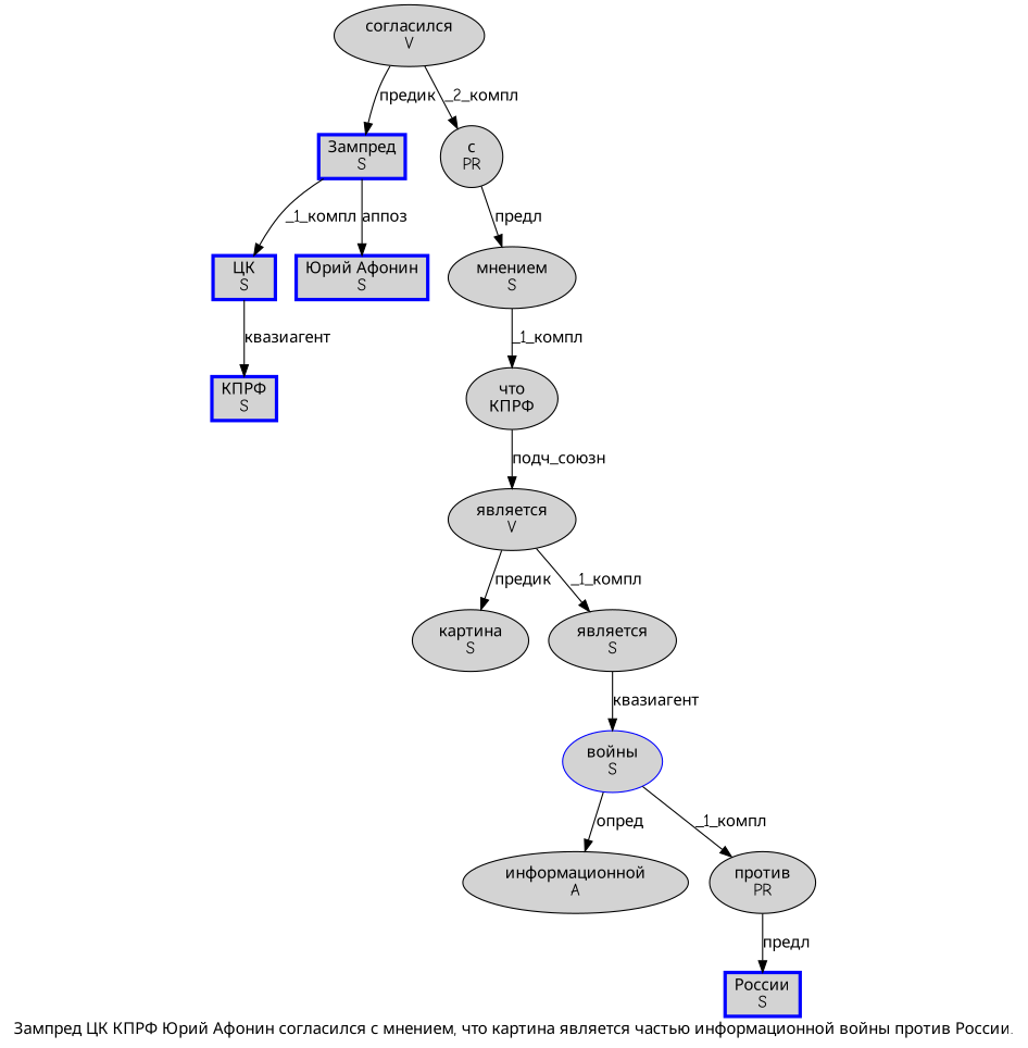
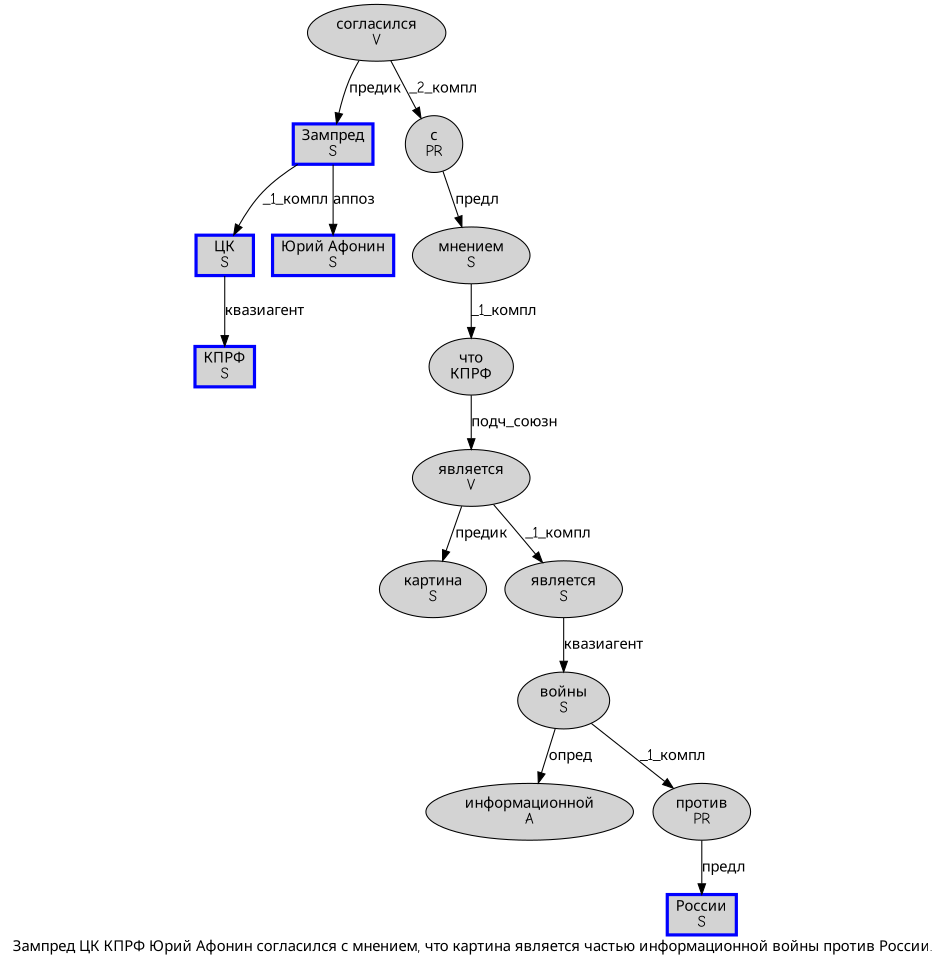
  digraph {
    fontname="Comic Neue"
    label="Зампред ЦК КПРФ Юрий Афонин согласился с мнением, что картина является частью информационной войны против России."
    node [fillcolor=lightgray fontname="Comic Neue" penwidth=1 shape=ellipse style=filled]
    edge [fontname="Comic Neue"]
    n1 [color=blue label="Зампред\nS" penwidth=3 shape=box]
    n2 [color=blue label="ЦК\nS" penwidth=3 shape=box]
    n3 [color=blue label="Юрий Афонин\nS" penwidth=3 shape=box]
    n4 [color=blue label="КПРФ\nS" penwidth=3 shape=box]
    n5 [label="согласился\nV"]
    n6 [label="с\nPR"]
    n7 [label="мнением\nS"]
    n8 [label="что\nКПРФ"]
    n9 [label="является\nV"]
    n10 [label="картина\nS"]
    n11 [label="является\nS"]
-   n12 [label="войны\nS" color=blue]
+   n12 [label="войны\nS"]
    n13 [label="информационной\nA"]
    n14 [label="против\nPR"]
    n15 [color=blue label="России\nS" penwidth=3 shape=box]
    n1 -> n2 [label="_1_компл"]
    n1 -> n3 [label="аппоз"]
    n2 -> n4 [label="квазиагент"]
    n5 -> n1 [label="предик"]
    n5 -> n6 [label="_2_компл"]
    n6 -> n7 [label="предл"]
    n7 -> n8 [label="_1_компл"]
    n8 -> n9 [label="подч_союзн"]
    n9 -> n10 [label="предик"]
    n9 -> n11 [label="_1_компл"]
    n11 -> n12 [label="квазиагент"]
    n12 -> n13 [label="опред"]
    n12 -> n14 [label="_1_компл"]
    n14 -> n15 [label="предл"]
  }
